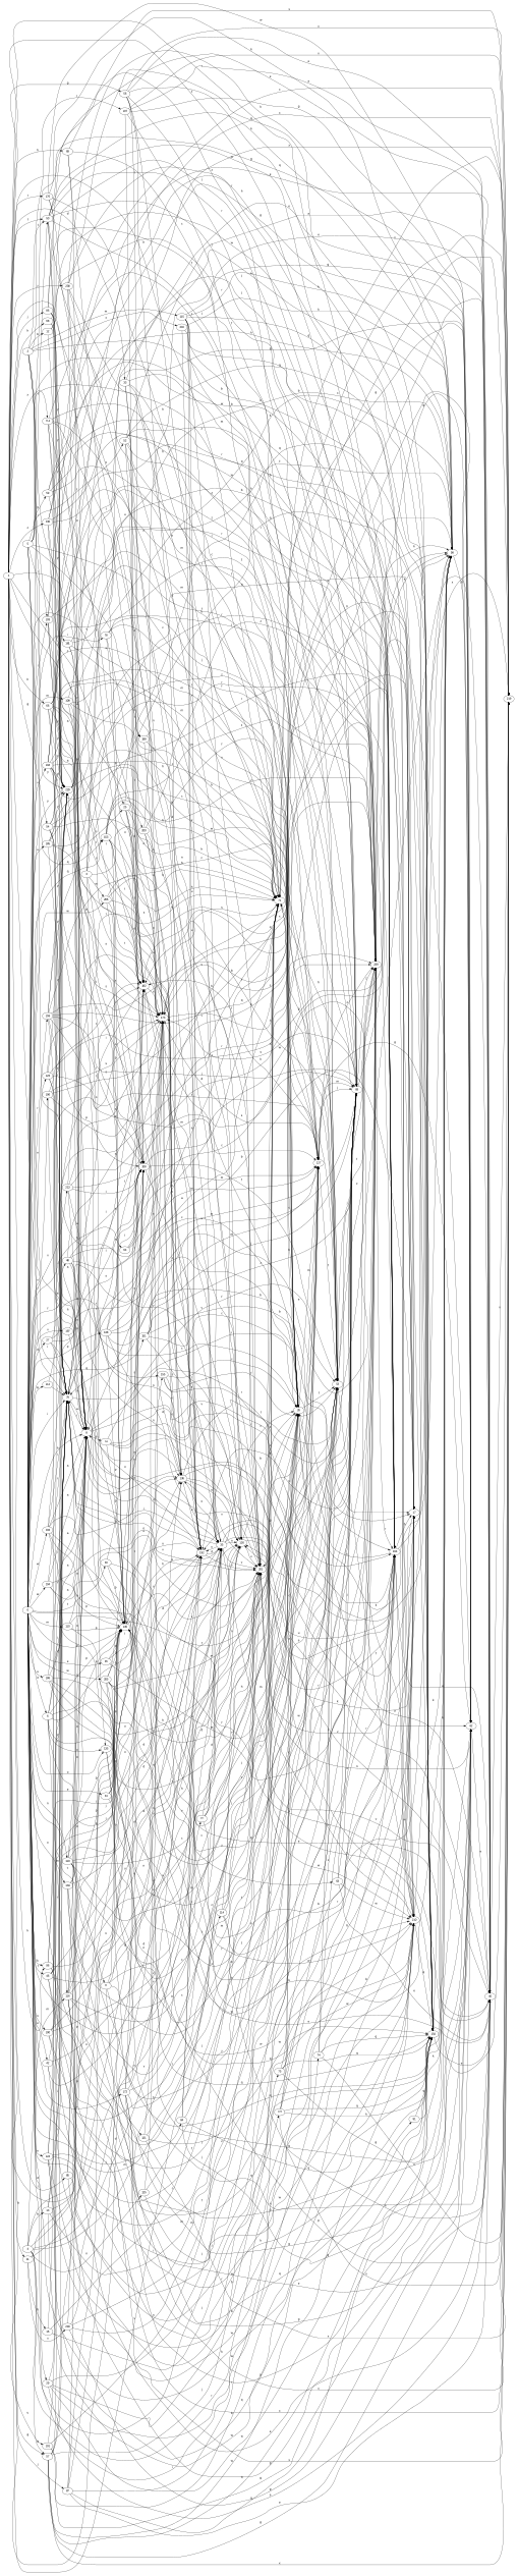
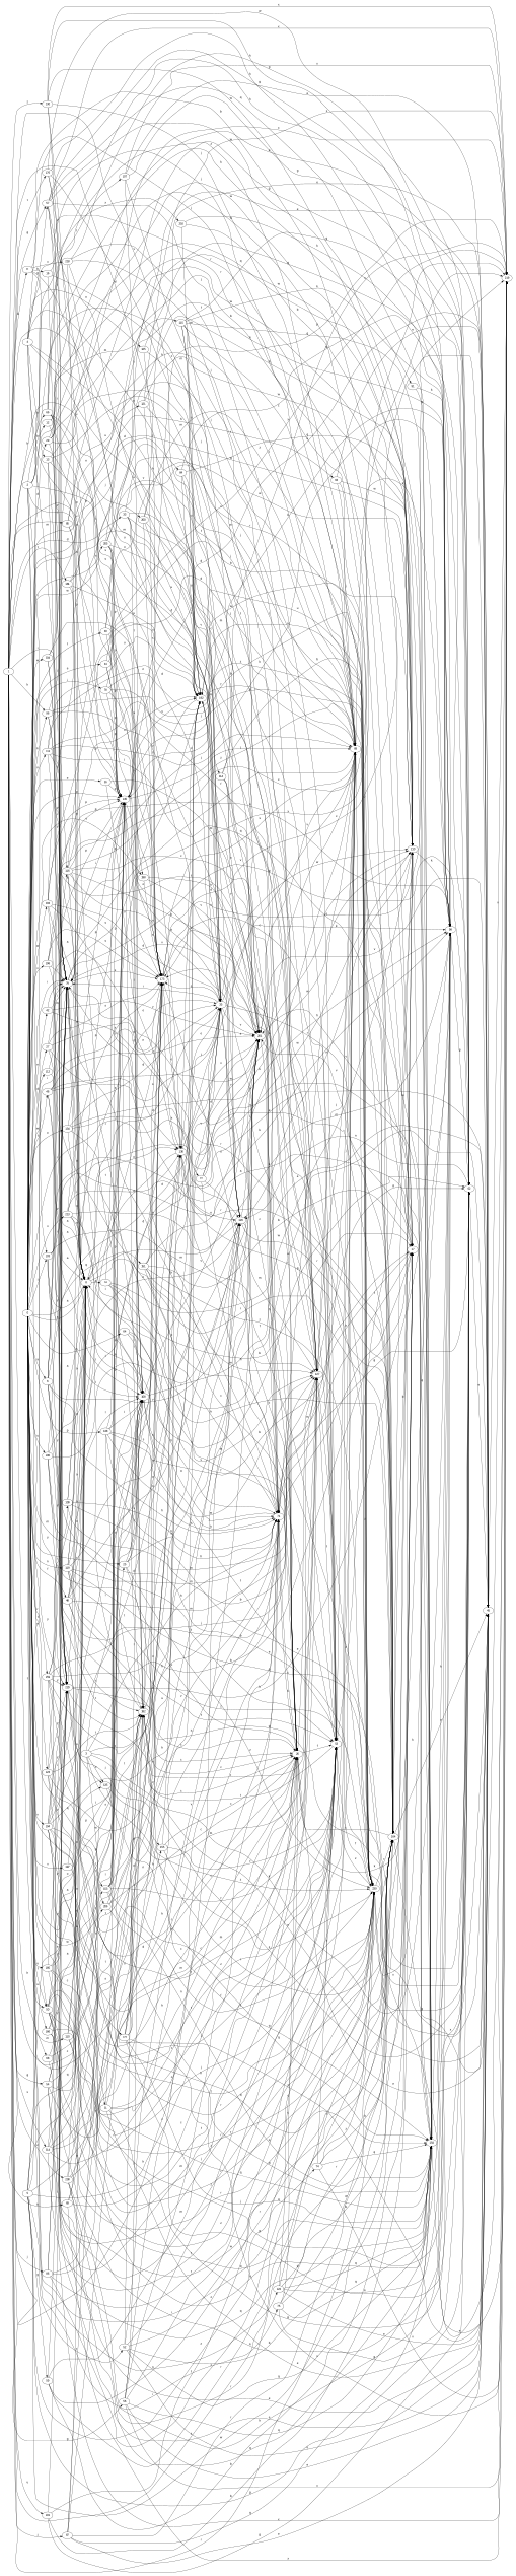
  strict digraph {
    fontname="Liberation Sans"
    rankdir=LR
    node [fontname="Liberation Sans"]
    edge [fontname="Liberation Sans"]
    0
    6
    8
    21
    25
    27
    29
    36
    42
    44
    46
    48
    49
    50
    63
    64
    72
    74
    75
    78
    79
    84
    91
    96
    103
    109
    110
    112
    114
    119
    121
    122
    123
    124
    134
    135
    138
    145
    151
    153
    155
    159
    172
    185
    186
    190
    194
    196
    197
    198
    203
    204
    205
    206
    213
    229
    71
    201
    116
    53
    136
    35
    164
    98
    14
    45
    26
    62
    239
    173
    108
    154
    89
    210
    17
    n76 [label=127]
    126
    192
    219
    182
    1
    11
    33
    54
    56
    57
    66
    68
    69
    85
    86
    87
    176
    181
    191
    200
    214
    230
    238
    16
    218
    2
    12
    107
    115
    216
    3
    4
    13
    125
    5
    52
    59
    0 -> 6 [label=a]
    0 -> 8 [label=a]
    0 -> 21 [label=c]
    0 -> 25 [label=c]
    0 -> 27 [label=d]
    0 -> 29 [label=d]
    0 -> 36 [label=e]
    0 -> 42 [label=e]
    0 -> 44 [label=e]
    0 -> 46 [label=f]
    0 -> 48 [label=f]
    0 -> 49 [label=f]
    0 -> 50 [label=f]
    0 -> 63 [label=h]
    0 -> 64 [label=h]
    0 -> 72 [label=i]
    0 -> 74 [label=i]
    0 -> 75 [label=i]
    0 -> 78 [label=i]
    0 -> 79 [label=i]
    0 -> 84 [label=j]
    0 -> 91 [label=k]
    0 -> 96 [label=k]
    0 -> 103 [label=l]
    0 -> 109 [label=m]
    0 -> 110 [label=m]
    0 -> 112 [label=m]
    0 -> 114 [label=m]
    0 -> 119 [label=n]
    0 -> 121 [label=n]
    0 -> 122 [label=n]
    0 -> 123 [label=n]
    0 -> 124 [label=n]
    0 -> 134 [label=o]
    0 -> 135 [label=o]
    0 -> 138 [label=p]
    0 -> 145 [label=p]
    0 -> 151 [label=q]
    0 -> 153 [label=q]
    0 -> 155 [label=r]
    0 -> 159 [label=r]
    0 -> 172 [label=s]
    0 -> 185 [label=u]
    0 -> 186 [label=u]
    0 -> 190 [label=u]
    0 -> 194 [label=v]
    0 -> 196 [label=v]
    0 -> 197 [label=v]
    0 -> 198 [label=v]
    0 -> 203 [label=w]
    0 -> 204 [label=w]
    0 -> 205 [label=w]
    0 -> 206 [label=w]
    0 -> 213 [label=x]
    0 -> 229 [label=y]
    6 -> 79 [label=i]
    6 -> 135 [label=o]
    6 -> 145 [label=p]
    6 -> 229 [label=y]
    6 -> 71 [label=h]
    6 -> 201 [label=v]
    6 -> 116 [label=m]
    6 -> 53 [label=f]
    6 -> 136 [label=o]
    8 -> 79 [label=i]
    8 -> 136 [label=o]
    8 -> 35 [label=d]
    8 -> 164 [label=r]
    8 -> 98 [label=k]
    8 -> 14 [label=b]
    21 -> 145 [label=p]
    21 -> 201 [label=v]
    21 -> 53 [label=f]
    21 -> 45 [label=e]
    21 -> 26 [label=c]
    21 -> 62 [label=g]
    25 -> 71 [label=h]
    25 -> 136 [label=o]
    25 -> 239 [label=z]
    25 -> 173 [label=s]
    25 -> 108 [label=l]
    25 -> 154 [label=q]
    27 -> 79 [label=i]
    27 -> 35 [label=d]
    27 -> 164 [label=r]
    27 -> 26 [label=c]
    27 -> 173 [label=s]
    29 -> 79 [label=i]
    29 -> 45 [label=e]
    29 -> 154 [label=q]
    29 -> 89 [label=j]
    29 -> 210 [label=w]
    29 -> 17 [label=b]
    36 -> 145 [label=p]
    36 -> 136 [label=o]
    36 -> n76 [label=m]
    42 -> 79 [label=i]
    42 -> 201 [label=v]
    42 -> 164 [label=r]
    42 -> 126 [label=n]
    44 -> 145 [label=p]
    44 -> 108 [label=l]
    44 -> 210 [label=w]
    44 -> 192 [label=u]
    46 -> 229 [label=y]
    46 -> 201 [label=v]
    46 -> 35 [label=d]
    46 -> 108 [label=l]
    46 -> 89 [label=j]
    46 -> 210 [label=w]
    46 -> 192 [label=u]
    48 -> 8 [label=a]
    48 -> 26 [label=c]
    48 -> 173 [label=s]
    48 -> 108 [label=l]
    48 -> 17 [label=b]
    48 -> n76 [label=m]
    48 -> 126 [label=n]
    49 -> 145 [label=p]
    49 -> 164 [label=r]
    49 -> 45 [label=e]
    49 -> 173 [label=s]
    50 -> 145 [label=p]
    50 -> 229 [label=y]
    50 -> 164 [label=r]
    50 -> 98 [label=k]
    50 -> 45 [label=e]
    50 -> 26 [label=c]
    50 -> 239 [label=z]
    50 -> 89 [label=j]
    50 -> 210 [label=w]
    63 -> 164 [label=r]
    63 -> 45 [label=e]
    63 -> 89 [label=j]
    63 -> 210 [label=w]
    64 -> 62 [label=g]
    64 -> 108 [label=l]
    64 -> n76 [label=m]
    72 -> 71 [label=h]
    72 -> 201 [label=v]
    72 -> 35 [label=d]
    72 -> 210 [label=w]
    72 -> n76 [label=m]
    74 -> 53 [label=f]
    74 -> 239 [label=z]
    74 -> 154 [label=q]
    74 -> 17 [label=b]
    74 -> 219 [label=x]
    75 -> 164 [label=r]
    75 -> 26 [label=c]
    75 -> 62 [label=g]
    75 -> 154 [label=q]
    75 -> 210 [label=w]
    78 -> 145 [label=p]
    78 -> 53 [label=f]
    78 -> 136 [label=o]
    78 -> 239 [label=z]
    78 -> 89 [label=j]
    79 -> 8 [label=a]
    79 -> 71 [label=h]
    79 -> 201 [label=v]
    79 -> 164 [label=r]
    79 -> 62 [label=g]
    79 -> 173 [label=s]
    79 -> 108 [label=l]
    79 -> 219 [label=x]
    84 -> 35 [label=d]
    84 -> 62 [label=g]
    84 -> 154 [label=q]
    84 -> 89 [label=j]
    84 -> 192 [label=u]
    91 -> 98 [label=k]
    91 -> 154 [label=q]
    96 -> 8 [label=a]
    96 -> 229 [label=y]
    96 -> 201 [label=v]
    96 -> 89 [label=j]
    96 -> 219 [label=x]
    103 -> 8 [label=a]
    103 -> 229 [label=y]
    103 -> 45 [label=e]
    103 -> 108 [label=l]
    103 -> 154 [label=a]
    103 -> n76 [label=m]
    109 -> 8 [label=a]
    109 -> 71 [label=h]
    109 -> 173 [label=s]
    109 -> 17 [label=b]
    109 -> n76 [label=m]
    110 -> 8 [label=a]
    110 -> 145 [label=p]
    110 -> 53 [label=f]
    110 -> 239 [label=z]
    112 -> 79 [label=i]
    112 -> 182 [label=t]
    114 -> 201 [label=v]
    114 -> 26 [label=c]
    114 -> 17 [label=b]
    114 -> 126 [label=n]
    114 -> 219 [label=x]
    119 -> 8 [label=a]
    119 -> 145 [label=p]
    119 -> 53 [label=f]
    119 -> 35 [label=d]
    119 -> 26 [label=c]
    119 -> 62 [label=g]
    119 -> 239 [label=z]
    119 -> n76 [label=m]
    119 -> 126 [label=n]
    121 -> 53 [label=f]
    121 -> 173 [label=s]
    121 -> 210 [label=w]
    121 -> 219 [label=x]
    122 -> 98 [label=k]
    122 -> 45 [label=e]
    122 -> 26 [label=c]
    122 -> 239 [label=z]
    122 -> 154 [label=q]
    122 -> 17 [label=b]
    123 -> 79 [label=i]
    123 -> 229 [label=y]
    123 -> 201 [label=v]
    123 -> 239 [label=z]
    123 -> n76 [label=m]
    123 -> 182 [label=t]
    124 -> 79 [label=i]
    124 -> 53 [label=f]
    124 -> 154 [label=q]
    124 -> 89 [label=j]
    124 -> 210 [label=w]
    124 -> 17 [label=b]
    124 -> 192 [label=u]
    134 -> 8 [label=a]
    134 -> 145 [label=p]
    134 -> 35 [label=d]
    134 -> 98 [label=k]
    134 -> 26 [label=c]
    134 -> 154 [label=q]
    135 -> 239 [label=z]
    135 -> 154 [label=q]
    138 -> 145 [label=p]
    138 -> 71 [label=h]
    138 -> 35 [label=d]
    138 -> 45 [label=e]
    138 -> 108 [label=l]
    138 -> 17 [label=b]
    138 -> n76 [label=m]
    138 -> 182 [label=t]
    145 -> 79 [label=i]
    145 -> 201 [label=v]
    145 -> 98 [label=k]
    145 -> 45 [label=e]
    145 -> 108 [label=l]
    145 -> 89 [label=j]
    145 -> 192 [label=u]
    145 -> 182 [label=t]
    151 -> 201 [label=v]
    151 -> 26 [label=c]
    151 -> 239 [label=z]
    151 -> 173 [label=s]
    151 -> 89 [label=j]
    151 -> 17 [label=b]
    151 -> n76 [label=m]
    153 -> 145 [label=p]
    153 -> 53 [label=f]
    153 -> 239 [label=z]
    153 -> 173 [label=s]
    153 -> 154 [label=q]
    153 -> n76 [label=m]
    153 -> 192 [label=u]
    153 -> 182 [label=t]
    155 -> 53 [label=f]
    155 -> 136 [label=o]
    155 -> 26 [label=c]
    155 -> 239 [label=z]
    159 -> 8 [label=a]
    159 -> 229 [label=y]
    159 -> 71 [label=h]
    159 -> 53 [label=f]
    159 -> 164 [label=r]
    159 -> 154 [label=q]
    159 -> 89 [label=j]
    159 -> 17 [label=b]
    159 -> 192 [label=u]
    172 -> 136 [label=o]
    172 -> 26 [label=c]
    172 -> 62 [label=g]
    172 -> 154 [label=q]
    172 -> n76 [label=m]
    172 -> 192 [label=u]
    172 -> 219 [label=x]
    172 -> 182 [label=t]
    185 -> 229 [label=y]
    185 -> 164 [label=r]
    185 -> 98 [label=k]
    185 -> 173 [label=s]
    185 -> 108 [label=l]
    185 -> 154 [label=q]
    186 -> 79 [label=i]
    186 -> 45 [label=e]
    186 -> 26 [label=c]
    186 -> 239 [label=z]
    186 -> 154 [label=q]
    186 -> 182 [label=t]
    190 -> 79 [label=i]
    190 -> 155 [label=j]
    190 -> 201 [label=v]
    190 -> 45 [label=e]
    190 -> 26 [label=c]
    190 -> 126 [label=n]
    194 -> 79 [label=i]
    194 -> 229 [label=y]
    194 -> 71 [label=h]
    194 -> 53 [label=f]
    194 -> 136 [label=o]
    194 -> 35 [label=d]
    194 -> 164 [label=r]
    194 -> 26 [label=c]
    194 -> 62 [label=g]
    194 -> 154 [label=q]
    194 -> 89 [label=j]
    196 -> 79 [label=i]
    196 -> 98 [label=k]
    196 -> 173 [label=s]
    196 -> 219 [label=x]
    196 -> 182 [label=t]
    197 -> 8 [label=a]
    197 -> 26 [label=c]
    198 -> 71 [label=h]
    198 -> 201 [label=v]
    198 -> 173 [label=s]
    203 -> 8 [label=a]
    203 -> 79 [label=i]
    203 -> 145 [label=p]
    203 -> 136 [label=o]
    203 -> 98 [label=k]
    203 -> 173 [label=s]
    203 -> 17 [label=b]
    204 -> 8 [label=a]
    204 -> 79 [label=i]
-   204 -> 71 [label=h]
+   151 -> 71 [label=h]
    204 -> 210 [label=w]
    204 -> 126 [label=n]
    205 -> 145 [label=p]
    205 -> 53 [label=f]
    205 -> 35 [label=d]
    205 -> 62 [label=g]
    205 -> 173 [label=s]
    205 -> 154 [label=q]
    205 -> 89 [label=j]
    205 -> n76 [label=m]
    206 -> 145 [label=p]
    206 -> 71 [label=h]
    206 -> 26 [label=c]
    206 -> 154 [label=q]
    213 -> 8 [label=a]
    213 -> 71 [label=h]
    213 -> 98 [label=k]
    213 -> 173 [label=s]
    213 -> 108 [label=l]
    213 -> 89 [label=j]
    213 -> 126 [label=n]
    229 -> 8 [label=a]
    229 -> 98 [label=k]
    229 -> 26 [label=c]
    229 -> 62 [label=g]
    229 -> 239 [label=z]
    229 -> 219 [label=x]
    71 -> 8 [label=a]
    71 -> 79 [label=i]
    71 -> 26 [label=c]
    71 -> 62 [label=g]
    71 -> 173 [label=s]
    71 -> 219 [label=x]
    201 -> 71 [label=h]
    116 -> 8 [label=a]
    116 -> 145 [label=p]
    116 -> 71 [label=h]
    116 -> 35 [label=d]
    116 -> 98 [label=k]
    116 -> 26 [label=c]
    116 -> 239 [label=z]
    116 -> 108 [label=l]
    116 -> 126 [label=n]
    116 -> 219 [label=x]
    53 -> 239 [label=z]
    53 -> 89 [label=j]
    53 -> 182 [label=t]
    136 -> 8 [label=a]
    136 -> 201 [label=v]
    136 -> 53 [label=f]
    136 -> 164 [label=r]
    136 -> 173 [label=s]
    136 -> 210 [label=w]
    136 -> 126 [label=n]
    136 -> 192 [label=u]
    35 -> 79 [label=i]
    35 -> 145 [label=p]
    35 -> 201 [label=v]
    35 -> 136 [label=o]
    35 -> 164 [label=r]
    35 -> 98 [label=k]
    35 -> 26 [label=c]
    35 -> 173 [label=s]
    35 -> 210 [label=w]
    35 -> 126 [label=n]
    35 -> 192 [label=u]
    164 -> 45 [label=e]
    164 -> 26 [label=c]
    164 -> 210 [label=w]
    164 -> 17 [label=b]
    164 -> 192 [label=u]
    164 -> 219 [label=x]
    98 -> 62 [label=g]
    14 -> 145 [label=p]
    14 -> 53 [label=f]
    14 -> 164 [label=r]
    14 -> 45 [label=e]
    14 -> 17 [label=b]
    45 -> 8 [label=a]
    45 -> 201 [label=v]
    45 -> 219 [label=x]
    26 -> 71 [label=h]
    26 -> 53 [label=f]
    26 -> 98 [label=k]
    26 -> 45 [label=e]
    26 -> n76 [label=m]
    62 -> 45 [label=e]
    62 -> 126 [label=n]
    62 -> 182 [label=t]
    239 -> 145 [label=p]
    239 -> 53 [label=f]
    239 -> 164 [label=r]
    239 -> 98 [label=k]
    239 -> 62 [label=g]
    239 -> 173 [label=s]
    239 -> 192 [label=u]
    173 -> 136 [label=o]
    173 -> 45 [label=e]
    173 -> 239 [label=z]
    173 -> 219 [label=x]
    108 -> 8 [label=a]
    108 -> 71 [label=h]
    108 -> 201 [label=v]
    108 -> 53 [label=f]
    108 -> 210 [label=w]
    154 -> 201 [label=v]
    154 -> 98 [label=k]
    154 -> 45 [label=e]
    89 -> 79 [label=i]
    89 -> 71 [label=h]
    89 -> 201 [label=v]
    89 -> 98 [label=k]
    89 -> 239 [label=z]
    89 -> 173 [label=s]
    89 -> n76 [label=m]
    210 -> 53 [label=f]
    210 -> 98 [label=k]
    210 -> 154 [label=q]
    210 -> 126 [label=n]
    17 -> 71 [label=h]
    17 -> 201 [label=v]
    n76 -> 53 [label=f]
    n76 -> 62 [label=g]
    n76 -> 239 [label=z]
    n76 -> 173 [label=s]
    n76 -> 89 [label=j]
    n76 -> 182 [label=t]
    126 -> 201 [label=v]
    126 -> 164 [label=r]
    126 -> 26 [label=c]
    126 -> 182 [label=t]
    192 -> 79 [label=i]
    192 -> 201 [label=v]
    192 -> 35 [label=d]
    219 -> 145 [label=p]
    182 -> 79 [label=i]
    182 -> 201 [label=v]
    182 -> 26 [label=c]
    182 -> 173 [label=s]
    1 -> 25 [label=c]
    1 -> 50 [label=f]
    1 -> 79 [label=i]
    1 -> 96 [label=k]
    1 -> 198 [label=v]
    1 -> 71 [label=h]
    1 -> 201 [label=v]
    1 -> 35 [label=d]
    1 -> 164 [label=r]
    1 -> 239 [label=z]
    1 -> 192 [label=u]
    1 -> 11 [label=b]
    1 -> 33 [label=d]
    1 -> 54 [label=g]
    1 -> 56 [label=g]
    1 -> 57 [label=g]
    1 -> 66 [label=h]
    1 -> 68 [label=h]
    1 -> 69 [label=h]
    1 -> 85 [label=j]
    1 -> 86 [label=j]
    1 -> 87 [label=j]
    1 -> 176 [label=t]
    1 -> 181 [label=t]
    1 -> 191 [label=u]
    1 -> 200 [label=v]
    1 -> 214 [label=x]
    1 -> 230 [label=z]
    1 -> 238 [label=z]
    11 -> 145 [label=p]
    11 -> 35 [label=d]
-   2 -> 17 [label=b]
+   11 -> 17 [label=b]
    11 -> 16 [label=b]
    11 -> 218 [label=x]
    33 -> 201 [label=v]
    33 -> 35 [label=d]
    33 -> 26 [label=c]
    33 -> 89 [label=j]
    33 -> n76 [label=m]
    33 -> 182 [label=t]
    54 -> 8 [label=a]
    54 -> 79 [label=i]
    54 -> 71 [label=h]
    54 -> 35 [label=d]
    54 -> 108 [label=l]
    54 -> n76 [label=m]
    54 -> 219 [label=x]
    56 -> 71 [label=h]
    56 -> 45 [label=e]
    56 -> 154 [label=q]
    56 -> 89 [label=j]
    56 -> 126 [label=n]
    56 -> 219 [label=x]
    56 -> 182 [label=t]
    57 -> 8 [label=a]
    57 -> 79 [label=i]
    57 -> 62 [label=g]
    57 -> 154 [label=q]
    57 -> 89 [label=j]
    57 -> 210 [label=w]
    57 -> 192 [label=u]
    57 -> 219 [label=x]
    66 -> 79 [label=i]
    66 -> 145 [label=p]
    66 -> 229 [label=y]
    66 -> 98 [label=k]
    66 -> 239 [label=z]
    66 -> 173 [label=s]
    66 -> n76 [label=m]
    66 -> 192 [label=u]
    68 -> 229 [label=y]
    68 -> 108 [label=l]
    68 -> 89 [label=j]
    69 -> 8 [label=a]
    69 -> 26 [label=c]
    69 -> 219 [label=x]
    69 -> 182 [label=t]
    85 -> 8 [label=a]
    85 -> 145 [label=p]
    85 -> 62 [label=g]
    85 -> 89 [label=j]
    86 -> 8 [label=a]
    86 -> 229 [label=y]
    86 -> 53 [label=f]
    86 -> 239 [label=z]
    86 -> 192 [label=u]
    86 -> 182 [label=t]
    87 -> 8 [label=a]
    87 -> 35 [label=d]
    87 -> 164 [label=r]
    87 -> 45 [label=e]
    87 -> 108 [label=l]
    87 -> 154 [label=q]
    176 -> 79 [label=i]
    176 -> 71 [label=h]
    176 -> 98 [label=k]
    176 -> 62 [label=w]
    176 -> 173 [label=s]
    181 -> 8 [label=a]
    181 -> 53 [label=f]
    181 -> 89 [label=j]
    181 -> 192 [label=u]
    181 -> 182 [label=t]
    191 -> 79 [label=i]
    191 -> 53 [label=f]
    191 -> 62 [label=g]
    191 -> 17 [label=b]
    200 -> 201 [label=v]
    200 -> 45 [label=e]
    200 -> 239 [label=z]
    200 -> 173 [label=s]
    200 -> 192 [label=u]
    214 -> 229 [label=y]
    214 -> 71 [label=h]
    214 -> 53 [label=f]
    214 -> 35 [label=d]
    214 -> 173 [label=s]
    214 -> 108 [label=l]
    214 -> 126 [label=n]
    230 -> 229 [label=y]
    230 -> 98 [label=k]
    230 -> 108 [label=l]
    230 -> 89 [label=j]
    230 -> 210 [label=w]
    230 -> 219 [label=x]
    238 -> 8 [label=a]
    238 -> 71 [label=h]
    238 -> 164 [label=r]
    238 -> 98 [label=k]
    238 -> 154 [label=q]
    238 -> 126 [label=n]
    238 -> 182 [label=t]
    16 -> 229 [label=y]
    16 -> 26 [label=c]
    16 -> 89 [label=j]
    218 -> 8 [label=a]
    218 -> 53 [label=f]
    218 -> 62 [label=g]
    218 -> n76 [label=m]
    218 -> 192 [label=u]
    2 -> 50 [label=f]
    2 -> 103 [label=l]
    2 -> 145 [label=p]
    2 -> 229 [label=y]
    2 -> 173 [label=s]
    2 -> 12 [label=b]
    2 -> 107 [label=l]
    2 -> 115 [label=m]
    2 -> 216 [label=x]
    12 -> 79 [label=i]
    12 -> 164 [label=r]
    12 -> 210 [label=w]
    107 -> 53 [label=f]
    107 -> 45 [label=e]
    107 -> 62 [label=g]
    107 -> 219 [label=x]
    107 -> 182 [label=t]
    115 -> 201 [label=v]
    115 -> 35 [label=d]
    115 -> 98 [label=k]
    115 -> 62 [label=g]
    115 -> 239 [label=z]
    115 -> 154 [label=q]
    115 -> 89 [label=j]
    115 -> 192 [label=u]
    216 -> 98 [label=k]
    216 -> 17 [label=b]
    216 -> 192 [label=u]
    3 -> 135 [label=o]
    3 -> 206 [label=w]
    3 -> 71 [label=h]
    3 -> 164 [label=r]
    3 -> 98 [label=k]
    3 -> 45 [label=e]
    3 -> 108 [label=l]
-   206 -> 182 [label=t]
+   3 -> 182 [label=t]
    4 -> 145 [label=p]
    4 -> 71 [label=h]
    4 -> 201 [label=v]
    4 -> 116 [label=m]
    4 -> 164 [label=r]
    4 -> 89 [label=j]
    4 -> 126 [label=n]
    4 -> 57 [label=g]
    4 -> 13 [label=b]
    4 -> 125 [label=n]
    13 -> 8 [label=a]
    13 -> 229 [label=y]
    13 -> 136 [label=o]
    13 -> 210 [label=w]
    13 -> n76 [label=m]
    125 -> 173 [label=s]
    125 -> 210 [label=w]
    125 -> n76 [label=m]
    5 -> 8 [label=a]
    5 -> 79 [label=i]
    5 -> 153 [label=q]
    5 -> 71 [label=h]
    5 -> 26 [label=c]
    5 -> 62 [label=g]
    5 -> 239 [label=z]
    5 -> 173 [label=s]
    5 -> 210 [label=w]
    5 -> 52 [label=f]
    5 -> 59 [label=g]
    52 -> 201 [label=v]
    52 -> 53 [label=f]
    52 -> 164 [label=r]
    52 -> 45 [label=e]
    52 -> 108 [label=l]
    52 -> 154 [label=q]
    52 -> 17 [label=b]
    59 -> 79 [label=i]
    59 -> 164 [label=r]
    59 -> 239 [label=z]
    59 -> 17 [label=b]
    59 -> n76 [label=m]
  }
